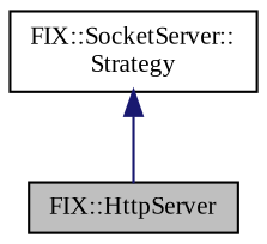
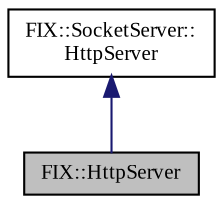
  digraph {
    fontname="Liberation Serif"
    node [color=black fontname="Liberation Serif" fontsize=10 shape=record style=filled]
    n1 [fillcolor=grey75 fontcolor=black height=0.2 label="FIX::HttpServer" width=0.4]
-   n2 [fillcolor=white height=0.2 label="FIX::SocketServer::\lStrategy" width=0.4]
+   n2 [fillcolor=white height=0.2 label="FIX::SocketServer::\lHttpServer" width=0.4]
    n2 -> n1 [color=midnightblue dir=back fontname="Liberation Serif" fontsize=10 labelfontname=Helvetica labelfontsize=10 style=solid]
  }
